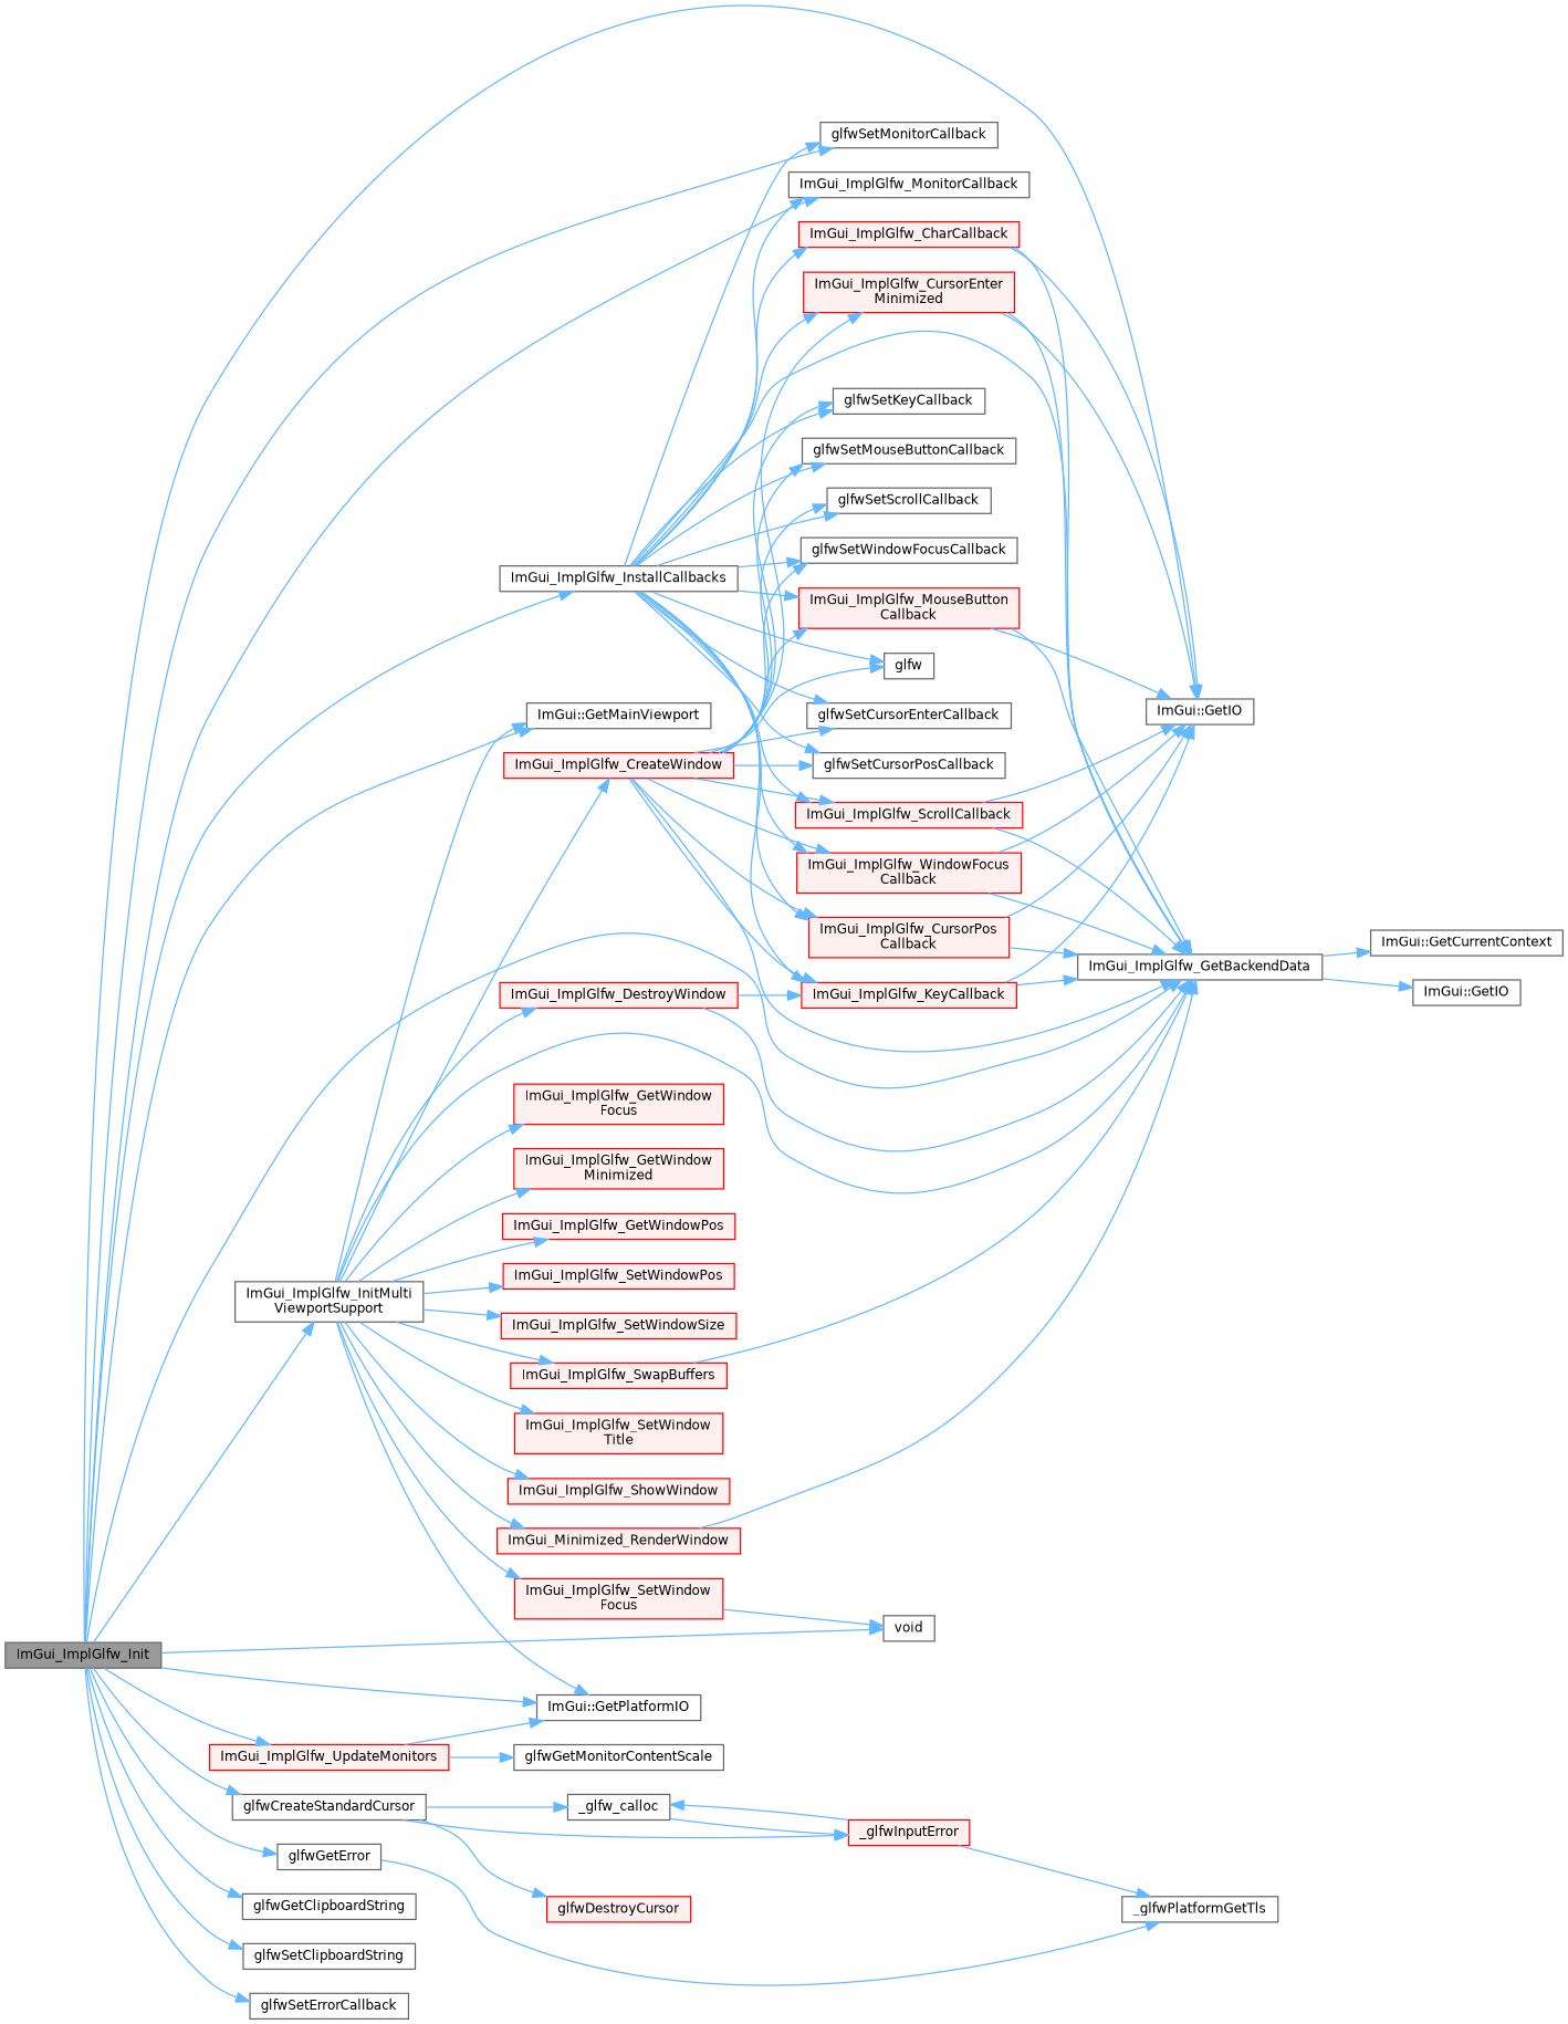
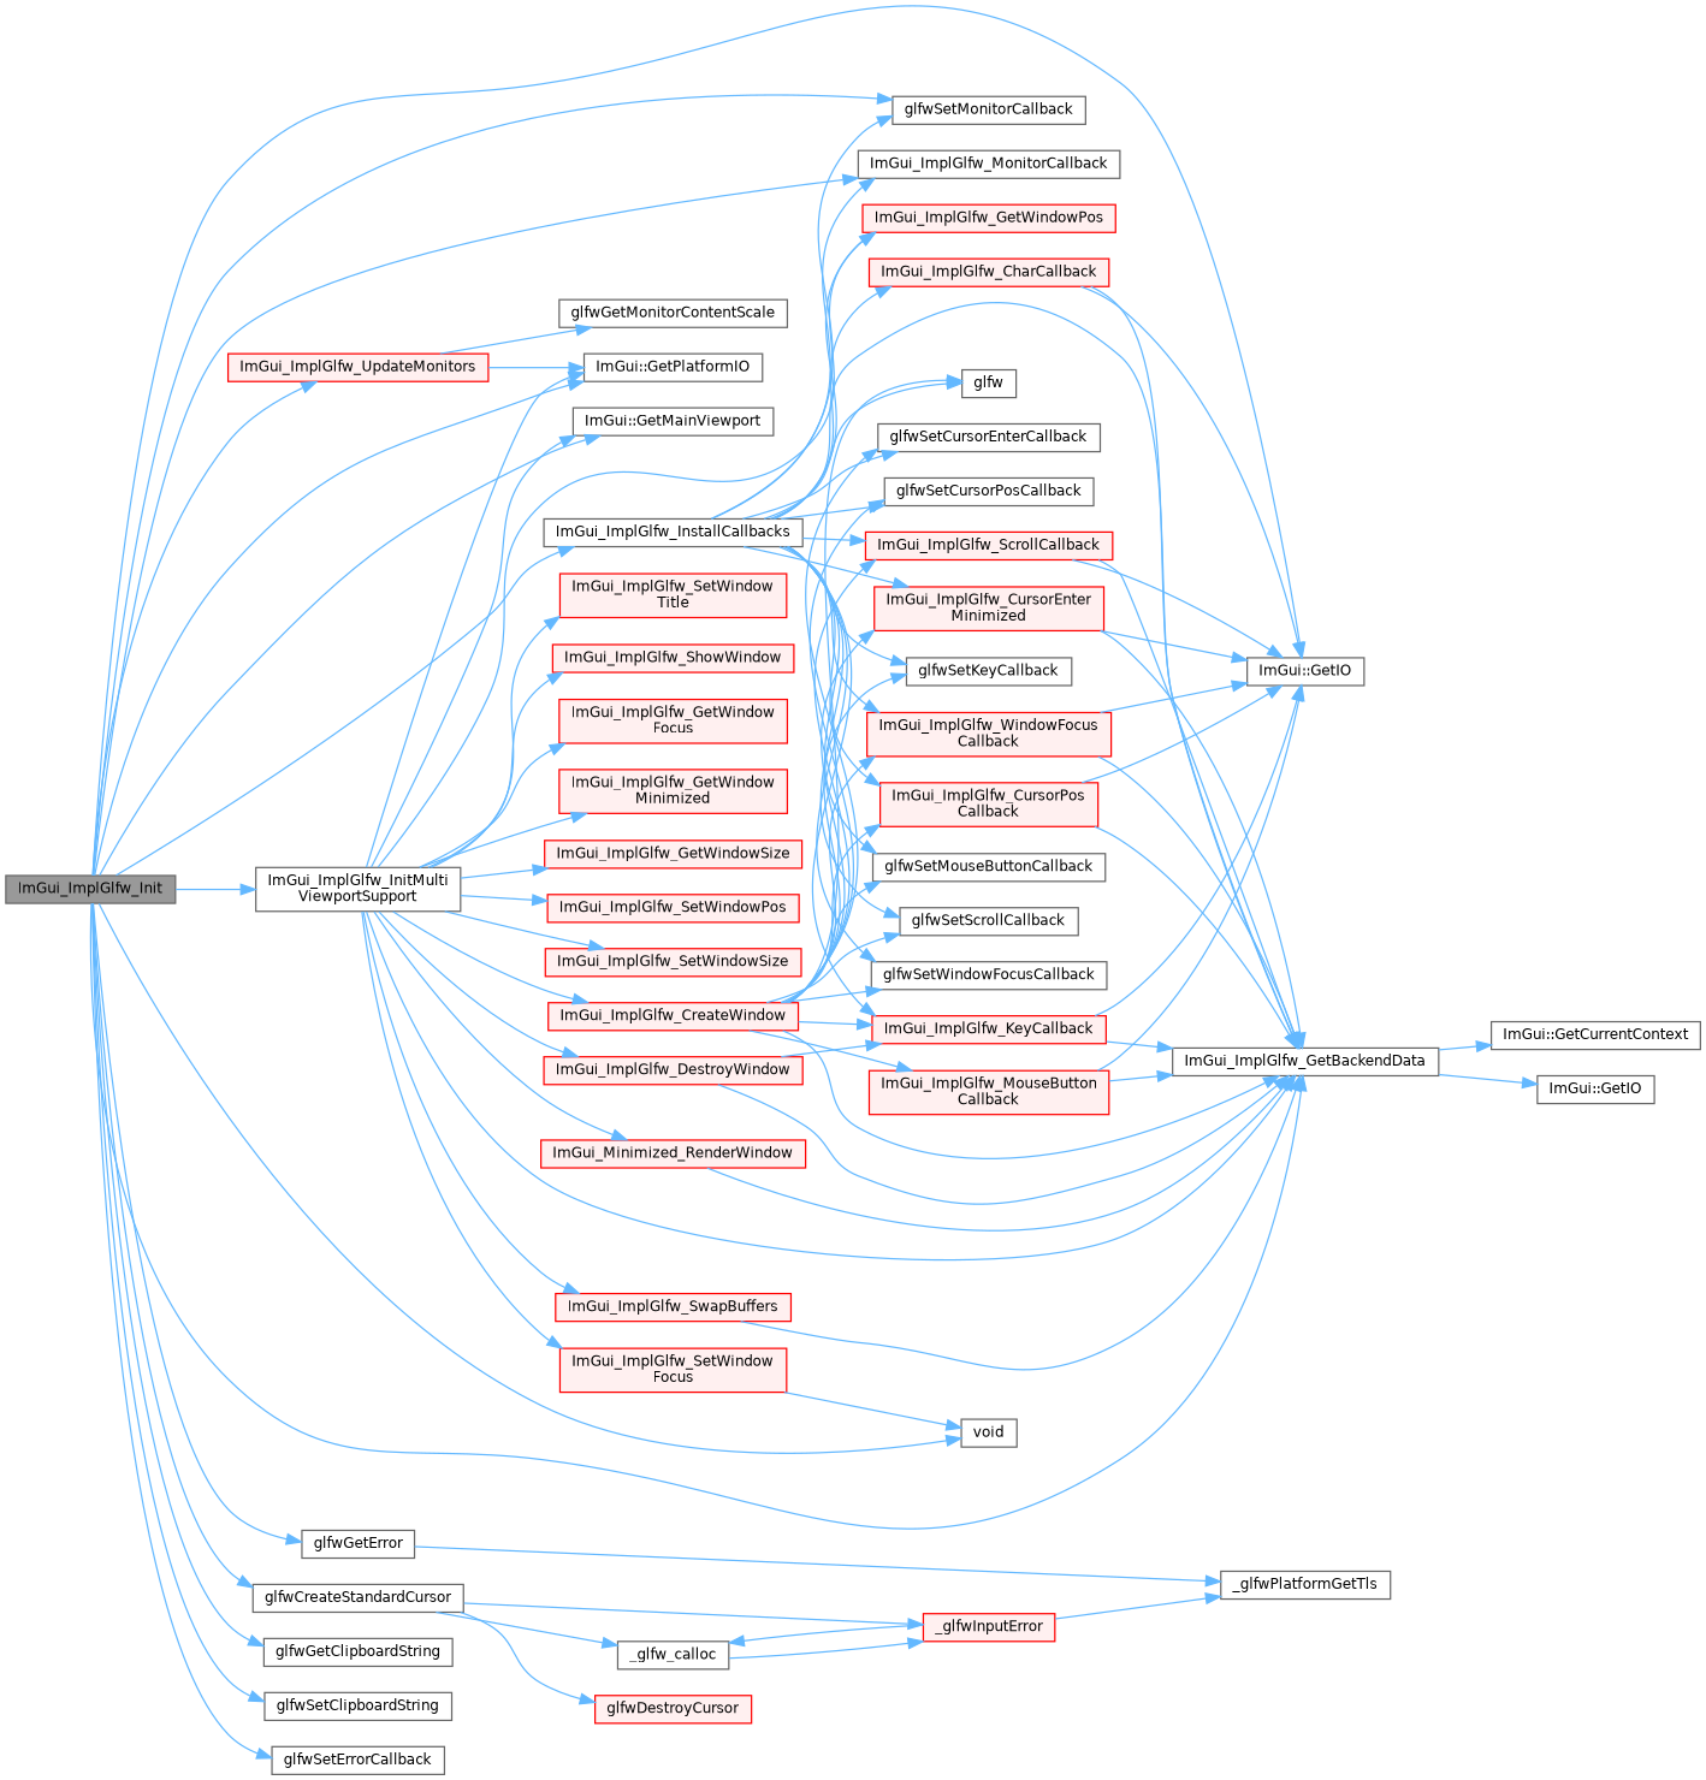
  digraph {
    rankdir=LR
    node [color=grey40 fillcolor=white fontname=Helvetica fontsize=10 shape=box style=filled]
    edge [color=steelblue1 fontname=Helvetica fontsize=10 labelfontname=Helvetica labelfontsize=10 style=solid]
    n1 [color=gray40 fillcolor=grey60 fontcolor=black height=0.2 label=ImGui_ImplGlfw_Init width=0.4]
    n2 [height=0.2 label="ImGui::GetIO" width=0.4]
    n3 [height=0.2 label="ImGui::GetMainViewport" width=0.4]
    n4 [height=0.2 label="ImGui::GetPlatformIO" width=0.4]
    n5 [height=0.2 label=glfwCreateStandardCursor width=0.4]
    n6 [height=0.2 label=glfwGetClipboardString width=0.4]
    n7 [height=0.2 label=glfwGetError width=0.4]
    n8 [height=0.2 label=glfwSetClipboardString width=0.4]
    n9 [height=0.2 label=glfwSetErrorCallback width=0.4]
    n10 [height=0.2 label=glfwSetMonitorCallback width=0.4]
    n11 [height=0.2 label=ImGui_ImplGlfw_GetBackendData width=0.4]
    n12 [height=0.2 label="ImGui_ImplGlfw_InitMulti\lViewportSupport" width=0.4]
    n13 [height=0.2 label=void width=0.4]
    n14 [height=0.2 label=ImGui_ImplGlfw_InstallCallbacks width=0.4]
    n15 [height=0.2 label=ImGui_ImplGlfw_MonitorCallback width=0.4]
    n16 [color=red fillcolor="#FFF0F0" height=0.2 label=ImGui_ImplGlfw_UpdateMonitors width=0.4]
    n17 [height=0.2 label=_glfw_calloc width=0.4]
    n18 [color=red fillcolor="#FFF0F0" height=0.2 label=_glfwInputError width=0.4]
    n19 [color=red fillcolor="#FFF0F0" height=0.2 label=glfwDestroyCursor width=0.4]
    n20 [height=0.2 label=_glfwPlatformGetTls width=0.4]
    n21 [height=0.2 label="ImGui::GetCurrentContext" width=0.4]
    n22 [height=0.2 label="ImGui::GetIO" width=0.4]
    n23 [color=red fillcolor="#FFF0F0" height=0.2 label=ImGui_ImplGlfw_CreateWindow width=0.4]
    n24 [color=red fillcolor="#FFF0F0" height=0.2 label=ImGui_ImplGlfw_DestroyWindow width=0.4]
    n25 [color=red fillcolor="#FFF0F0" height=0.2 label="ImGui_ImplGlfw_GetWindow\lFocus" width=0.4]
    n26 [color=red fillcolor="#FFF0F0" height=0.2 label="ImGui_ImplGlfw_GetWindow\lMinimized" width=0.4]
    n27 [color=red fillcolor="#FFF0F0" height=0.2 label=ImGui_ImplGlfw_GetWindowPos width=0.4]
+   n28 [color=red fillcolor="#FFF0F0" height=0.2 label=ImGui_ImplGlfw_GetWindowSize width=0.4]
    n29 [color=red fillcolor="#FFF0F0" height=0.2 label=ImGui_Minimized_RenderWindow width=0.4]
    n30 [color=red fillcolor="#FFF0F0" height=0.2 label="ImGui_ImplGlfw_SetWindow\lFocus" width=0.4]
    n31 [color=red fillcolor="#FFF0F0" height=0.2 label=ImGui_ImplGlfw_SetWindowPos width=0.4]
    n32 [color=red fillcolor="#FFF0F0" height=0.2 label=ImGui_ImplGlfw_SetWindowSize width=0.4]
    n33 [color=red fillcolor="#FFF0F0" height=0.2 label="ImGui_ImplGlfw_SetWindow\lTitle" width=0.4]
    n34 [color=red fillcolor="#FFF0F0" height=0.2 label=ImGui_ImplGlfw_ShowWindow width=0.4]
    n35 [color=red fillcolor="#FFF0F0" height=0.2 label=ImGui_ImplGlfw_SwapBuffers width=0.4]
    n36 [height=0.2 label=glfw width=0.4]
    n37 [height=0.2 label=glfwSetCursorEnterCallback width=0.4]
    n38 [height=0.2 label=glfwSetCursorPosCallback width=0.4]
    n39 [height=0.2 label=glfwSetKeyCallback width=0.4]
    n40 [height=0.2 label=glfwSetMouseButtonCallback width=0.4]
    n41 [height=0.2 label=glfwSetScrollCallback width=0.4]
    n42 [height=0.2 label=glfwSetWindowFocusCallback width=0.4]
    n43 [color=red fillcolor="#FFF0F0" height=0.2 label=ImGui_ImplGlfw_CharCallback width=0.4]
    n44 [color=red fillcolor="#FFF0F0" height=0.2 label="ImGui_ImplGlfw_CursorEnter\lMinimized" width=0.4]
    n45 [color=red fillcolor="#FFF0F0" height=0.2 label="ImGui_ImplGlfw_CursorPos\lCallback" width=0.4]
    n46 [color=red fillcolor="#FFF0F0" height=0.2 label=ImGui_ImplGlfw_KeyCallback width=0.4]
    n47 [color=red fillcolor="#FFF0F0" height=0.2 label="ImGui_ImplGlfw_MouseButton\lCallback" width=0.4]
    n48 [color=red fillcolor="#FFF0F0" height=0.2 label=ImGui_ImplGlfw_ScrollCallback width=0.4]
    n49 [color=red fillcolor="#FFF0F0" height=0.2 label="ImGui_ImplGlfw_WindowFocus\lCallback" width=0.4]
    n50 [height=0.2 label=glfwGetMonitorContentScale width=0.4]
    n1 -> n2
    n1 -> n3
    n1 -> n4
    n1 -> n5
    n1 -> n6
    n1 -> n7
    n1 -> n8
    n1 -> n9
    n1 -> n10
    n1 -> n11
    n1 -> n12
    n1 -> n13
    n1 -> n14
    n1 -> n15
    n1 -> n16
    n5 -> n17
    n5 -> n18
    n5 -> n19
    n7 -> n20
    n11 -> n21
    n11 -> n22
    n12 -> n3
    n12 -> n4
    n12 -> n11
    n12 -> n23
    n12 -> n24
    n12 -> n25
    n12 -> n26
    n12 -> n27
+   n12 -> n28
    n12 -> n29
    n12 -> n30
    n12 -> n31
    n12 -> n32
    n12 -> n33
    n12 -> n34
    n12 -> n35
    n14 -> n10
    n14 -> n11
    n14 -> n15
    n14 -> n36
    n14 -> n37
    n14 -> n38
    n14 -> n39
    n14 -> n40
    n14 -> n41
    n14 -> n42
    n14 -> n43
    n14 -> n44
    n14 -> n45
    n14 -> n46
-   n14 -> n47
+   n14 -> n27
    n14 -> n48
    n14 -> n49
    n16 -> n4
    n16 -> n50
    n17 -> n18
    n18 -> n17
    n18 -> n20
    n23 -> n11
    n23 -> n36
    n23 -> n37
    n23 -> n38
    n23 -> n39
    n23 -> n40
    n23 -> n41
    n23 -> n42
    n23 -> n44
    n23 -> n45
    n23 -> n46
    n23 -> n47
    n23 -> n48
    n23 -> n49
    n24 -> n11
    n24 -> n46
    n29 -> n11
    n30 -> n13
    n35 -> n11
    n43 -> n2
    n43 -> n11
    n44 -> n2
    n44 -> n11
    n45 -> n2
    n45 -> n11
    n46 -> n2
    n46 -> n11
    n47 -> n2
    n47 -> n11
    n48 -> n2
    n48 -> n11
    n49 -> n2
    n49 -> n11
  }
